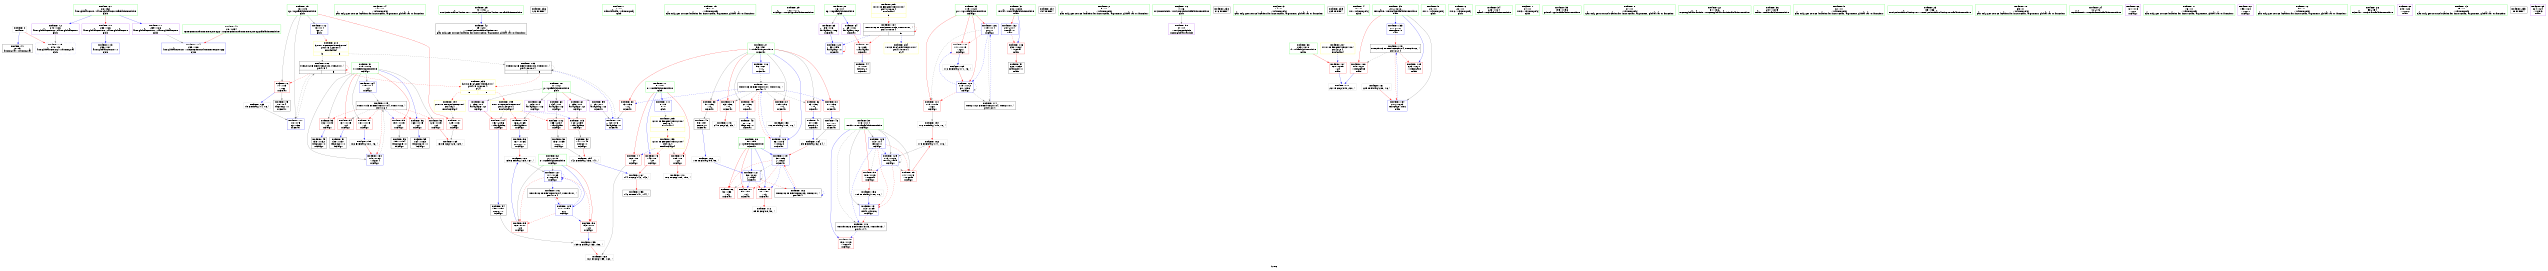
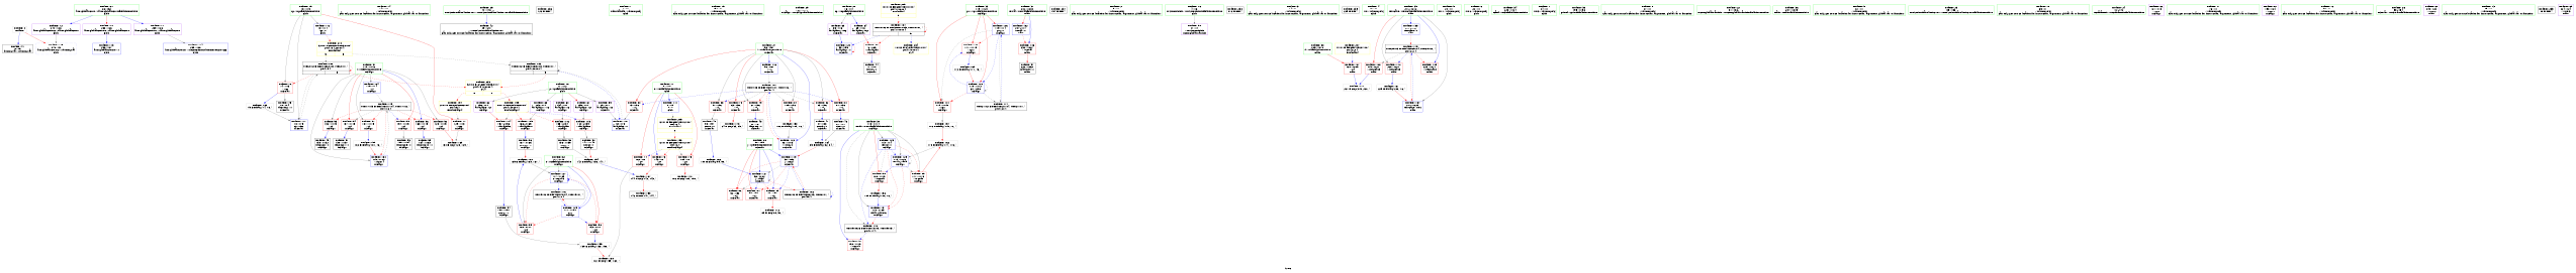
  digraph {
    label=SVFG
    node [color=green shape=record]
    edge [color=red style=solid]
    n1 [color=grey label="{NodeID: 0\nNullPtr}"]
    n2 [color=black label="{NodeID: 41\n2\<--3\ndummyVal\<--dummyVal\n}"]
    n3 [color=blue label="{NodeID: 115\n240\<--3\nllvm.global_ctors_2\<--dummyVal\nGlob }" style=dotted]
    n4 [color=black label="{NodeID: 180\nMR_2V_2 = PHI(MR_2V_3, MR_2V_1, )\npts\{15 \}\n|{|<s3>5}}"]
    n5 [color=red label="{NodeID: 76\n74\<--13\n\<--cp\n_Z3erav\n}"]
    n6 [color=blue label="{NodeID: 117\n13\<--75\ncp\<--inc\n_Z3erav\n}"]
    n7 [color=yellow label="{NodeID: 233\n32V_2 = CSCHI(MR_32V_1)\npts\{15 120000 \}\nCS[]|{<s0>8|<s1>8}}" style=double]
    n8 [color=black label="{NodeID: 45\n78\<--74\nidxprom1\<--\n_Z3erav\n}"]
    n9 [color=grey label="{NodeID: 163\n75 = Binary(74, 76, )\n}"]
    n10 [color=yellow label="{NodeID: 194\n2V_1 = ENCHI(MR_2V_0)\npts\{15 \}\nFun[_Z3algv]}" style=double]
    n11 [color=yellow label="{NodeID: 199\n8V_1 = ENCHI(MR_8V_0)\npts\{120000 \}\nFun[_Z3algv]}" style=double]
    n12 [color=red label="{NodeID: 77\n129\<--13\n\<--cp\n_Z3algv\n}"]
    n13 [color=red label="{NodeID: 102\n135\<--134\n\<--arrayidx\n_Z3algv\n}"]
    n14 [color=red label="{NodeID: 103\n140\<--139\n\<--arrayidx2\n_Z3algv\n}"]
    n15 [color=red label="{NodeID: 104\n157\<--156\n\<--arrayidx6\n_Z3algv\n}"]
    n16 [color=red label="{NodeID: 105\n166\<--165\n\<--arrayidx11\n_Z3algv\n}"]
    n17 [color=red label="{NodeID: 97\n181\<--115\n\<--i\n_Z3algv\n}"]
    n18 [color=grey label="{NodeID: 159\n182 = Binary(181, 76, )\n}"]
    n19 [color=blue label="{NodeID: 130\n115\<--182\ni\<--inc14\n_Z3algv\n}"]
    n20 [color=black label="{NodeID: 175\nMR_17V_3 = PHI(MR_17V_4, MR_17V_2, )\npts\{116 \}\n}"]
    n21 [label="{NodeID: 14\n147\<--1\n\<--dummyObj\nCan only get source location for instruction, argument, global var or function.}"]
    n22 [color=grey label="{NodeID: 169\n130 = cmp(128, 129, )\n}"]
    n23 [color=blue label="{NodeID: 111\n8\<--9\nn\<--\nGlob }"]
    n24 [color=yellow label="{NodeID: 205\n12V_1 = ENCHI(MR_12V_0)\npts\{10 \}\nFun[main]|{<s0>8}}" style=double]
    n25 [color=yellow label="{NodeID: 193\n12V_1 = ENCHI(MR_12V_0)\npts\{10 \}\nFun[_Z3algv]}" style=double]
    n26 [color=red label="{NodeID: 73\n143\<--8\n\<--n\n_Z3algv\n}"]
    n27 [color=red label="{NodeID: 74\n160\<--8\n\<--n\n_Z3algv\n}"]
    n28 [color=red label="{NodeID: 75\n185\<--8\n\<--n\n_Z3algv\n}"]
    n29 [label="{NodeID: 28\n58\<--59\nj\<--j_field_insensitive\n_Z3erav\n}"]
    n30 [color=red label="{NodeID: 85\n88\<--58\n\<--j\n_Z3erav\n}"]
    n31 [color=red label="{NodeID: 86\n92\<--58\n\<--j\n_Z3erav\n}"]
    n32 [color=red label="{NodeID: 87\n99\<--58\n\<--j\n_Z3erav\n}"]
    n33 [color=blue label="{NodeID: 119\n58\<--85\nj\<--mul\n_Z3erav\n}"]
    n34 [color=blue label="{NodeID: 121\n58\<--100\nj\<--add\n_Z3erav\n}"]
    n35 [color=grey label="{NodeID: 172\n89 = cmp(88, 90, )\n}"]
    n36 [color=black label="{NodeID: 182\nMR_6V_2 = PHI(MR_6V_3, MR_6V_1, )\npts\{59 \}\n}"]
    n37 [color=grey label="{NodeID: 166\n100 = Binary(99, 98, )\n}"]
    n38 [color=blue label="{NodeID: 125\n117\<--150\nc\<--\n_Z3algv\n}"]
    n39 [color=red label="{NodeID: 98\n153\<--117\n\<--c\n_Z3algv\n}"]
    n40 [color=red label="{NodeID: 99\n168\<--117\n\<--c\n_Z3algv\n}"]
    n41 [color=blue label="{NodeID: 127\n117\<--169\nc\<--mul13\n_Z3algv\n}"]
    n42 [color=black label="{NodeID: 176\nMR_19V_2 = PHI(MR_19V_4, MR_19V_1, )\npts\{118 \}\n}"]
    n43 [color=grey label="{NodeID: 155\n159 = Binary(153, 158, )\n}"]
    n44 [color=grey label="{NodeID: 160\n169 = Binary(168, 167, )\n}"]
    n45 [color=grey label="{NodeID: 168\n161 = cmp(159, 160, )\n}"]
    n46 [color=black label="{NodeID: 42\n39\<--40\n\<--_ZNSt8ios_base4InitD1Ev\nCan only get source location for instruction, argument, global var or function.}"]
    n47 [color=black label="{NodeID: 56\n167\<--166\nconv12\<--\n_Z3algv\n}"]
    n48 [color=black label="{NodeID: 236\n122 = PHI()\n}"]
    n49 [color=black label="{NodeID: 153\n146 = PHI(147, 144, )\n}"]
    n50 [color=purple label="{NodeID: 70\n238\<--26\nllvm.global_ctors_0\<--llvm.global_ctors\nGlob }"]
    n51 [color=blue label="{NodeID: 113\n238\<--27\nllvm.global_ctors_0\<--\nGlob }"]
    n52 [color=grey label="{NodeID: 167\n144 = cmp(142, 143, )\n}"]
    n53 [color=red label="{NodeID: 84\n105\<--56\n\<--i\n_Z3erav\n}"]
    n54 [color=grey label="{NodeID: 158\n106 = Binary(105, 76, )\n}"]
    n55 [color=blue label="{NodeID: 122\n56\<--106\ni\<--inc10\n_Z3erav\n}"]
    n56 [color=black label="{NodeID: 181\nMR_4V_3 = PHI(MR_4V_4, MR_4V_2, )\npts\{57 \}\n}"]
    n57 [label="{NodeID: 1\n7\<--1\n__dso_handle\<--dummyObj\nGlob }"]
    n58 [color=red label="{NodeID: 78\n63\<--56\n\<--i\n_Z3erav\n}"]
    n59 [color=red label="{NodeID: 79\n67\<--56\n\<--i\n_Z3erav\n}"]
    n60 [color=red label="{NodeID: 80\n73\<--56\n\<--i\n_Z3erav\n}"]
    n61 [color=red label="{NodeID: 81\n81\<--56\n\<--i\n_Z3erav\n}"]
    n62 [color=red label="{NodeID: 82\n83\<--56\n\<--i\n_Z3erav\n}"]
    n63 [color=red label="{NodeID: 83\n97\<--56\n\<--i\n_Z3erav\n}"]
    n64 [color=grey label="{NodeID: 173\n64 = cmp(63, 65, )\n}"]
    n65 [color=black label="{NodeID: 43\n68\<--67\nidxprom\<--\n_Z3erav\n}"]
    n66 [color=blue label="{NodeID: 118\n79\<--73\narrayidx2\<--\n_Z3erav\n}"]
    n67 [color=black label="{NodeID: 46\n82\<--81\nconv\<--\n_Z3erav\n}"]
    n68 [color=black label="{NodeID: 47\n84\<--83\nconv3\<--\n_Z3erav\n}"]
    n69 [color=black label="{NodeID: 48\n98\<--97\nconv8\<--\n_Z3erav\n}"]
    n70 [color=black label="{NodeID: 183\nMR_8V_2 = PHI(MR_8V_3, MR_8V_1, )\npts\{120000 \}\n|{|<s2>5}}"]
    n71 [color=grey label="{NodeID: 164\n85 = Binary(82, 84, )\n}"]
    n72 [label="{NodeID: 15\n150\<--1\n\<--dummyObj\nCan only get source location for instruction, argument, global var or function.}"]
    n73 [color=blue label="{NodeID: 112\n13\<--14\ncp\<--\nGlob }"]
    n74 [color=yellow label="{NodeID: 210\n32V_1 = ENCHI(MR_32V_0)\npts\{15 120000 \}\nFun[main]|{<s0>5|<s1>5}}" style=double]
    n75 [label="{NodeID: 29\n110\<--111\n_Z3algv\<--_Z3algv_field_insensitive\n}"]
    n76 [color=yellow label="{NodeID: 209\n10V_1 = ENCHI(MR_10V_0)\npts\{170000 \}\nFun[main]|{<s0>5}}" style=double]
    n77 [color=black label="{NodeID: 184\nMR_10V_2 = PHI(MR_10V_3, MR_10V_1, )\npts\{170000 \}\n|{|<s3>5}}"]
    n78 [color=red label="{NodeID: 88\n70\<--69\n\<--arrayidx\n_Z3erav\n}"]
    n79 [color=blue label="{NodeID: 120\n93\<--95\narrayidx7\<--\n_Z3erav\n}"]
    n80 [color=yellow label="{NodeID: 234\n10V_2 = CSCHI(MR_10V_1)\npts\{170000 \}\nCS[]}" style=double]
    n81 [color=black label="{NodeID: 44\n71\<--70\ntobool\<--\n_Z3erav\n}"]
    n82 [color=blue label="{NodeID: 126\n119\<--14\npw\<--\n_Z3algv\n}"]
    n83 [color=red label="{NodeID: 100\n171\<--119\n\<--pw\n_Z3algv\n}"]
    n84 [color=red label="{NodeID: 101\n175\<--119\n\<--pw\n_Z3algv\n}"]
    n85 [color=blue label="{NodeID: 128\n119\<--172\npw\<--inc\n_Z3algv\n}"]
    n86 [color=black label="{NodeID: 177\nMR_21V_2 = PHI(MR_21V_4, MR_21V_1, )\npts\{120 \}\n}"]
    n87 [color=grey label="{NodeID: 165\n172 = Binary(171, 76, )\n}"]
    n88 [color=grey label="{NodeID: 157\n176 = Binary(175, 76, )\n}"]
    n89 [color=grey label="{NodeID: 162\n178 = Binary(177, 176, )\n}"]
    n90 [color=black label="{NodeID: 57\n206\<--232\nmain_ret\<--\nmain\n}"]
    n91 [color=black label="{NodeID: 237\n194 = PHI()\n}"]
    n92 [color=grey label="{NodeID: 154\n142 = Binary(136, 141, )\n}"]
    n93 [color=purple label="{NodeID: 71\n239\<--26\nllvm.global_ctors_1\<--llvm.global_ctors\nGlob }"]
    n94 [color=blue label="{NodeID: 114\n239\<--28\nllvm.global_ctors_1\<--_GLOBAL__sub_I_meret_2_0.cpp\nGlob }"]
    n95 [label="{NodeID: 2\n9\<--1\n\<--dummyObj\nCan only get source location for instruction, argument, global var or function.}"]
    n96 [label="{NodeID: 16\n4\<--6\n_ZStL8__ioinit\<--_ZStL8__ioinit_field_insensitive\nGlob }"]
    n97 [color=purple label="{NodeID: 58\n37\<--4\n\<--_ZStL8__ioinit\n__cxx_global_var_init\n}"]
    n98 [label="{NodeID: 30\n113\<--114\nresult\<--result_field_insensitive\n_Z3algv\n}"]
    n99 [color=red label="{NodeID: 89\n177\<--113\n\<--result\n_Z3algv\n}"]
    n100 [color=red label="{NodeID: 90\n188\<--113\n\<--result\n_Z3algv\n}"]
    n101 [color=red label="{NodeID: 91\n192\<--113\n\<--result\n_Z3algv\n}"]
    n102 [color=blue label="{NodeID: 123\n113\<--14\nresult\<--\n_Z3algv\n}"]
    n103 [color=blue label="{NodeID: 129\n113\<--178\nresult\<--add\n_Z3algv\n}"]
    n104 [color=blue label="{NodeID: 131\n113\<--189\nresult\<--inc16\n_Z3algv\n}"]
    n105 [color=black label="{NodeID: 178\nMR_15V_6 = PHI(MR_15V_5, MR_15V_3, )\npts\{114 \}\n}"]
    n106 [color=grey label="{NodeID: 156\n189 = Binary(188, 76, )\n}"]
    n107 [color=black label="{NodeID: 238\n216 = PHI()\n}"]
    n108 [color=purple label="{NodeID: 72\n240\<--26\nllvm.global_ctors_2\<--llvm.global_ctors\nGlob }"]
    n109 [label="{NodeID: 3\n14\<--1\n\<--dummyObj\nCan only get source location for instruction, argument, global var or function.}"]
    n110 [label="{NodeID: 17\n8\<--10\nn\<--n_field_insensitive\nGlob }"]
    n111 [color=grey label="{NodeID: 170\n186 = cmp(185, 150, )\n}"]
    n112 [label="{NodeID: 31\n115\<--116\ni\<--i_field_insensitive\n_Z3algv\n}"]
    n113 [color=red label="{NodeID: 92\n128\<--115\n\<--i\n_Z3algv\n}"]
    n114 [color=red label="{NodeID: 93\n132\<--115\n\<--i\n_Z3algv\n}"]
    n115 [color=red label="{NodeID: 94\n137\<--115\n\<--i\n_Z3algv\n}"]
    n116 [color=red label="{NodeID: 95\n154\<--115\n\<--i\n_Z3algv\n}"]
    n117 [color=red label="{NodeID: 96\n163\<--115\n\<--i\n_Z3algv\n}"]
    n118 [color=blue label="{NodeID: 124\n115\<--14\ni\<--\n_Z3algv\n}"]
    n119 [color=black label="{NodeID: 49\n133\<--132\nidxprom\<--\n_Z3algv\n}"]
    n120 [color=black label="{NodeID: 51\n138\<--137\nidxprom1\<--\n_Z3algv\n}"]
    n121 [color=black label="{NodeID: 53\n155\<--154\nidxprom5\<--\n_Z3algv\n}"]
    n122 [color=black label="{NodeID: 55\n164\<--163\nidxprom10\<--\n_Z3algv\n}"]
    n123 [color=purple label="{NodeID: 59\n79\<--11\narrayidx2\<--p\n_Z3erav\n}"]
    n124 [color=black label="{NodeID: 239\n225 = PHI()\n}"]
    n125 [label="{NodeID: 4\n18\<--1\n.str\<--dummyObj\nGlob }"]
    n126 [label="{NodeID: 18\n11\<--12\np\<--p_field_insensitive\nGlob }"]
    n127 [color=purple label="{NodeID: 60\n134\<--11\narrayidx\<--p\n_Z3algv\n}"]
    n128 [color=purple label="{NodeID: 61\n139\<--11\narrayidx2\<--p\n_Z3algv\n}"]
    n129 [color=purple label="{NodeID: 62\n156\<--11\narrayidx6\<--p\n_Z3algv\n}"]
    n130 [color=purple label="{NodeID: 63\n165\<--11\narrayidx11\<--p\n_Z3algv\n}"]
    n131 [color=black label="{NodeID: 50\n136\<--135\nconv\<--\n_Z3algv\n}"]
    n132 [color=black label="{NodeID: 52\n141\<--140\nconv3\<--\n_Z3algv\n}"]
    n133 [color=black label="{NodeID: 54\n158\<--157\nconv7\<--\n_Z3algv\n}"]
    n134 [label="{NodeID: 32\n117\<--118\nc\<--c_field_insensitive\n_Z3algv\n}"]
    n135 [color=grey label="{NodeID: 171\n221 = cmp(219, 220, )\n}"]
    n136 [label="{NodeID: 5\n20\<--1\n.str.1\<--dummyObj\nGlob }"]
    n137 [label="{NodeID: 19\n13\<--15\ncp\<--cp_field_insensitive\nGlob }"]
    n138 [color=blue label="{NodeID: 116\n56\<--61\ni\<--\n_Z3erav\n}"]
    n139 [label="{NodeID: 33\n119\<--120\npw\<--pw_field_insensitive\n_Z3algv\n}"]
    n140 [label="{NodeID: 6\n22\<--1\n.str.2\<--dummyObj\nGlob }"]
    n141 [label="{NodeID: 20\n16\<--17\nnp\<--np_field_insensitive\nGlob }"]
    n142 [color=purple label="{NodeID: 64\n69\<--16\narrayidx\<--np\n_Z3erav\n}"]
    n143 [color=purple label="{NodeID: 65\n93\<--16\narrayidx7\<--np\n_Z3erav\n}"]
    n144 [label="{NodeID: 34\n123\<--124\nscanf\<--scanf_field_insensitive\n}"]
    n145 [label="{NodeID: 7\n24\<--1\n.str.3\<--dummyObj\nGlob }"]
    n146 [label="{NodeID: 21\n26\<--30\nllvm.global_ctors\<--llvm.global_ctors_field_insensitive\nGlob }"]
    n147 [label="{NodeID: 35\n195\<--196\nprintf\<--printf_field_insensitive\n}"]
    n148 [color=blue label="{NodeID: 132\n207\<--14\nretval\<--\nmain\n}"]
    n149 [color=red label="{NodeID: 106\n232\<--207\n\<--retval\nmain\n}"]
    n150 [label="{NodeID: 8\n27\<--1\n\<--dummyObj\nCan only get source location for instruction, argument, global var or function.}"]
    n151 [label="{NodeID: 22\n31\<--32\n__cxx_global_var_init\<--__cxx_global_var_init_field_insensitive\n}"]
    n152 [label="{NodeID: 36\n204\<--205\nmain\<--main_field_insensitive\n}"]
    n153 [color=blue label="{NodeID: 133\n211\<--76\ntestCase\<--\nmain\n}"]
    n154 [color=black label="{NodeID: 179\nMR_29V_3 = PHI(MR_29V_4, MR_29V_2, )\npts\{212 \}\n}"]
    n155 [color=blue label="{NodeID: 134\n211\<--229\ntestCase\<--inc\nmain\n}"]
    n156 [color=red label="{NodeID: 108\n219\<--211\n\<--testCase\nmain\n}"]
    n157 [color=red label="{NodeID: 109\n223\<--211\n\<--testCase\nmain\n}"]
+   n158 [color=red label="{NodeID: 110\n228\<--211\n\<--testCase\nmain\n}"]
    n159 [color=grey label="{NodeID: 161\n229 = Binary(228, 76, )\n}"]
    n160 [label="{NodeID: 9\n61\<--1\n\<--dummyObj\nCan only get source location for instruction, argument, global var or function.}"]
    n161 [label="{NodeID: 23\n35\<--36\n_ZNSt8ios_base4InitC1Ev\<--_ZNSt8ios_base4InitC1Ev_field_insensitive\n}"]
    n162 [label="{NodeID: 37\n207\<--208\nretval\<--retval_field_insensitive\nmain\n}"]
    n163 [label="{NodeID: 10\n65\<--1\n\<--dummyObj\nCan only get source location for instruction, argument, global var or function.}"]
    n164 [color=red label="{NodeID: 107\n220\<--209\n\<--d\nmain\n}"]
    n165 [label="{NodeID: 24\n41\<--42\n__cxa_atexit\<--__cxa_atexit_field_insensitive\n}"]
    n166 [label="{NodeID: 38\n209\<--210\nd\<--d_field_insensitive\nmain\n}"]
    n167 [color=purple label="{NodeID: 66\n121\<--18\n\<--.str\n_Z3algv\n}"]
    n168 [label="{NodeID: 11\n76\<--1\n\<--dummyObj\nCan only get source location for instruction, argument, global var or function.}"]
    n169 [label="{NodeID: 25\n40\<--46\n_ZNSt8ios_base4InitD1Ev\<--_ZNSt8ios_base4InitD1Ev_field_insensitive\n}"]
    n170 [label="{NodeID: 39\n211\<--212\ntestCase\<--testCase_field_insensitive\nmain\n}"]
    n171 [color=purple label="{NodeID: 67\n193\<--20\n\<--.str.1\n_Z3algv\n}"]
    n172 [label="{NodeID: 12\n90\<--1\n\<--dummyObj\nCan only get source location for instruction, argument, global var or function.}"]
    n173 [label="{NodeID: 26\n53\<--54\n_Z3erav\<--_Z3erav_field_insensitive\n}"]
-   n174 [label="{NodeID: 40\n28\<--234\n_GLOBAL__sub_I_meret_2_0.cpp\<--_GLOBAL__sub_I_meret_2_0.cpp_field_insensitive\n}"]
    n175 [color=purple label="{NodeID: 68\n215\<--22\n\<--.str.2\nmain\n}"]
    n176 [label="{NodeID: 13\n95\<--1\n\<--dummyObj\nCan only get source location for instruction, argument, global var or function.}"]
    n177 [label="{NodeID: 27\n56\<--57\ni\<--i_field_insensitive\n_Z3erav\n}"]
    n178 [color=yellow label="{NodeID: 207\n27V_1 = ENCHI(MR_27V_0)\npts\{210 \}\nFun[main]}" style=double]
    n179 [color=black label="{NodeID: 235\n38 = PHI()\n}"]
    n180 [color=purple label="{NodeID: 69\n224\<--24\n\<--.str.3\nmain\n}"]
    n1 -> n2 [color=blue]
    n1 -> n3
    n4 -> n4 [style=dashed]
    n4 -> n5 [style=dashed]
    n4 -> n6 [color=gray40 style=dashed]
    n4 -> n7 [style=dashed tailport=s3]
    n5 -> n8 [color=gray40]
    n5 -> n9 [color=blue]
    n6 -> n4 [color=gray40 style=dashed]
    n7 -> n10 [style=dashed tailport=s0]
    n7 -> n11 [style=dashed tailport=s1]
    n9 -> n6 [color=gray40]
    n10 -> n12 [color=gray40 style=dashed]
    n11 -> n13 [style=dashed]
    n11 -> n14 [color=blue style=dashed]
    n11 -> n15 [color=gray40 style=dashed]
    n11 -> n16 [style=dashed]
    n12 -> n22 [color=gray40]
    n13 -> n131 [color=gray40]
    n14 -> n132 [color=gray40]
    n15 -> n133 [color=blue]
    n16 -> n47 [color=blue]
    n17 -> n18 [color=blue]
    n18 -> n19
    n19 -> n20 [color=gray40 style=dashed]
    n20 -> n17 [style=dashed]
    n20 -> n19 [style=dashed]
    n20 -> n113 [style=dashed]
    n20 -> n114 [style=dashed]
    n20 -> n115 [color=gray40 style=dashed]
    n20 -> n116 [color=blue style=dashed]
    n20 -> n117 [style=dashed]
    n23 -> n24 [color=gray40 style=dashed]
    n24 -> n25 [style=dashed tailport=s0]
    n25 -> n26 [style=dashed]
    n25 -> n27 [color=blue style=dashed]
    n25 -> n28 [color=gray40 style=dashed]
    n26 -> n52
    n27 -> n45 [color=gray40]
    n28 -> n111
    n29 -> n30 [color=blue]
    n29 -> n31
    n29 -> n32
    n29 -> n33 [color=blue]
    n29 -> n34 [color=blue]
    n30 -> n35
    n33 -> n30 [color=blue style=dashed]
    n33 -> n31 [style=dashed]
    n33 -> n32 [style=dashed]
    n33 -> n34 [color=gray40 style=dashed]
    n33 -> n36 [color=blue style=dashed]
    n34 -> n30 [style=dashed]
    n34 -> n31 [color=gray40 style=dashed]
    n34 -> n32 [color=blue style=dashed]
    n34 -> n34 [color=gray40 style=dashed]
    n34 -> n36 [style=dashed]
    n36 -> n33 [style=dashed]
    n36 -> n36 [color=blue style=dashed]
    n37 -> n34 [color=blue]
    n38 -> n39 [color=blue style=dashed]
    n38 -> n40 [style=dashed]
    n38 -> n41 [color=blue style=dashed]
    n38 -> n42 [style=dashed]
    n39 -> n43 [color=blue]
    n40 -> n44 [color=blue]
    n41 -> n39 [style=dashed]
    n41 -> n40 [style=dashed]
    n41 -> n41 [color=blue style=dashed]
    n41 -> n42 [color=blue style=dashed]
    n42 -> n38 [color=blue style=dashed]
    n43 -> n45
    n44 -> n41 [color=gray40]
    n47 -> n44
    n50 -> n51 [color=blue]
    n52 -> n49
    n53 -> n54
    n54 -> n55 [color=gray40]
    n55 -> n56 [color=blue style=dashed]
    n56 -> n53 [color=gray40 style=dashed]
    n56 -> n55 [style=dashed]
    n56 -> n58 [color=gray40 style=dashed]
    n56 -> n59 [style=dashed]
    n56 -> n60 [color=blue style=dashed]
    n56 -> n61 [color=blue style=dashed]
    n56 -> n62 [color=gray40 style=dashed]
    n56 -> n63 [color=blue style=dashed]
    n58 -> n64
    n59 -> n65 [color=blue]
    n60 -> n66 [color=gray40]
    n61 -> n67 [color=blue]
    n62 -> n68 [color=blue]
    n63 -> n69 [color=gray40]
    n66 -> n70 [color=gray40 style=dashed]
    n67 -> n71 [color=gray40]
    n68 -> n71 [color=blue]
    n69 -> n37 [color=blue]
    n70 -> n7 [style=dashed tailport=s2]
    n70 -> n66 [color=blue style=dashed]
    n70 -> n70 [color=gray40 style=dashed]
    n71 -> n33
    n73 -> n74 [style=dashed]
    n74 -> n4 [color=gray40 style=dashed tailport=s0]
    n74 -> n70 [color=gray40 style=dashed tailport=s1]
    n76 -> n77 [style=dashed tailport=s0]
    n77 -> n77 [style=dashed]
    n77 -> n78 [style=dashed]
    n77 -> n79 [color=blue style=dashed]
    n77 -> n80 [color=blue style=dashed tailport=s3]
    n78 -> n81 [color=blue]
    n79 -> n79 [style=dashed]
    n82 -> n83 [style=dashed]
    n82 -> n84 [color=gray40 style=dashed]
    n82 -> n85 [color=blue style=dashed]
    n82 -> n86 [color=gray40 style=dashed]
    n83 -> n87 [color=blue]
    n84 -> n88 [color=gray40]
    n85 -> n83 [color=blue style=dashed]
    n85 -> n84 [style=dashed]
    n85 -> n85 [color=gray40 style=dashed]
    n85 -> n86 [color=gray40 style=dashed]
    n86 -> n82 [color=blue style=dashed]
    n87 -> n85
    n88 -> n89
    n89 -> n103 [color=gray40]
    n92 -> n52 [color=blue]
    n93 -> n94 [color=gray40]
    n96 -> n97 [color=gray40]
    n98 -> n99 [color=gray40]
    n98 -> n100
    n98 -> n101 [color=blue]
    n98 -> n102 [color=gray40]
    n98 -> n103 [color=gray40]
    n98 -> n104 [color=gray40]
    n98 -> n105 [color=gray40 style=dashed]
    n99 -> n89
    n100 -> n106
    n102 -> n99 [style=dashed]
    n102 -> n100 [color=gray40 style=dashed]
    n102 -> n103 [color=blue style=dashed]
    n102 -> n104 [style=dashed]
    n102 -> n105 [color=blue style=dashed]
    n103 -> n99 [color=gray40 style=dashed]
    n103 -> n100 [color=blue style=dashed]
    n103 -> n103 [color=gray40 style=dashed]
    n103 -> n104 [style=dashed]
    n104 -> n105 [style=dashed]
    n105 -> n101 [color=blue style=dashed]
    n106 -> n104 [color=blue]
    n108 -> n3 [color=gray40]
    n110 -> n23 [color=blue]
    n110 -> n26 [color=blue]
    n110 -> n27
    n110 -> n28
    n112 -> n17 [color=gray40]
    n112 -> n19 [color=gray40]
    n112 -> n113 [color=gray40]
    n112 -> n114 [color=gray40]
    n112 -> n115
    n112 -> n116
    n112 -> n117 [color=blue]
    n112 -> n118 [color=gray40]
    n113 -> n22
    n114 -> n119 [color=blue]
    n115 -> n120 [color=blue]
    n116 -> n121 [color=gray40]
    n117 -> n122 [color=blue]
    n118 -> n20 [color=gray40 style=dashed]
    n123 -> n66 [color=gray40]
    n126 -> n123 [color=gray40]
    n126 -> n127 [color=gray40]
    n126 -> n128
    n126 -> n129 [color=gray40]
    n126 -> n130 [color=gray40]
    n127 -> n13 [color=gray40]
    n128 -> n14 [color=gray40]
    n129 -> n15
    n130 -> n16 [color=gray40]
    n131 -> n92 [color=gray40]
    n132 -> n92
    n133 -> n43 [color=gray40]
    n134 -> n38 [color=blue]
    n134 -> n39
    n134 -> n40 [color=gray40]
    n134 -> n41 [color=gray40]
    n137 -> n5 [color=gray40]
    n137 -> n6 [color=gray40]
    n137 -> n12
    n137 -> n73 [color=gray40]
    n138 -> n56 [color=gray40 style=dashed]
    n139 -> n82
    n139 -> n83
    n139 -> n84
    n139 -> n85
    n141 -> n142 [color=blue]
    n141 -> n143 [color=gray40]
    n142 -> n78
    n143 -> n79 [color=blue]
    n146 -> n50
    n146 -> n93 [color=blue]
    n146 -> n108 [color=blue]
    n148 -> n149 [style=dashed]
    n149 -> n90
    n153 -> n154 [style=dashed]
    n154 -> n155 [style=dashed]
    n154 -> n156 [color=gray40 style=dashed]
    n154 -> n157 [style=dashed]
+   n154 -> n158 [color=blue style=dashed]
    n155 -> n154 [color=blue style=dashed]
    n156 -> n135 [color=blue]
+   n158 -> n159 [color=blue]
    n159 -> n155
    n162 -> n148
    n162 -> n149 [color=blue]
    n164 -> n135 [color=blue]
    n166 -> n164
    n169 -> n46 [color=blue]
    n170 -> n153 [color=blue]
    n170 -> n155 [color=gray40]
    n170 -> n156
    n170 -> n157 [color=blue]
-   n174 -> n94
+   n170 -> n158 [color=gray40]
    n177 -> n53 [color=gray40]
    n177 -> n55 [color=blue]
    n177 -> n58
    n177 -> n59 [color=gray40]
    n177 -> n60
    n177 -> n61
    n177 -> n62 [color=gray40]
    n177 -> n63 [color=gray40]
    n177 -> n138 [color=blue]
    n178 -> n164 [color=blue style=dashed]
  }
